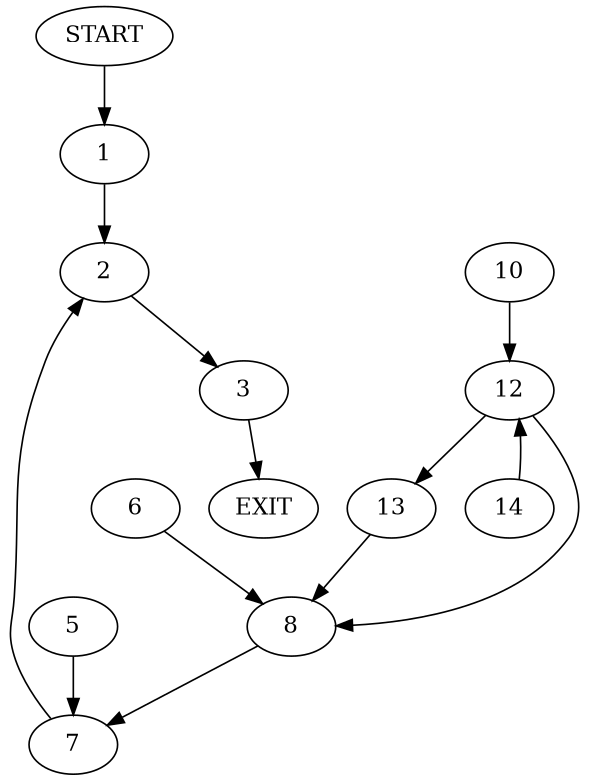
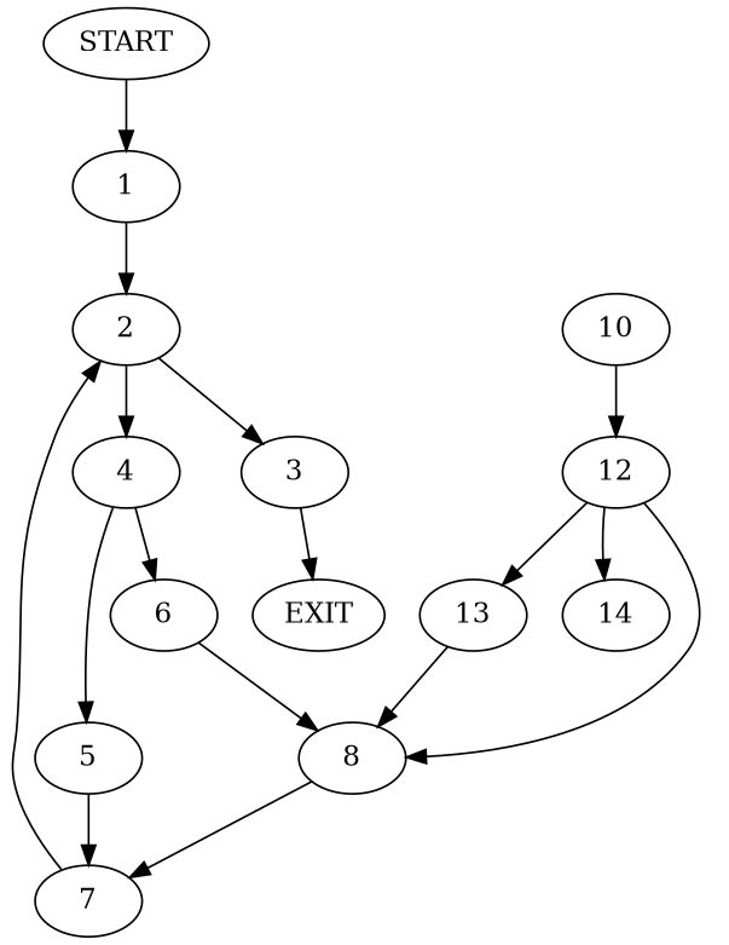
  digraph {
    n1 [label=START]
    1
    2
    n4 [label=EXIT]
    3
+   4
    5
    6
    7
    8
    10
    12
    n13 [label=14]
    13
    n1 -> 1
    1 -> 2
    2 -> 3
+   2 -> 4
    3 -> n4
+   4 -> 5
+   4 -> 6
    5 -> 7
    6 -> 8
    7 -> 2
    8 -> 7
    10 -> 12
    12 -> 8
    12 -> 13
-   n13 -> 12
+   12 -> n13
    13 -> 8
  }
